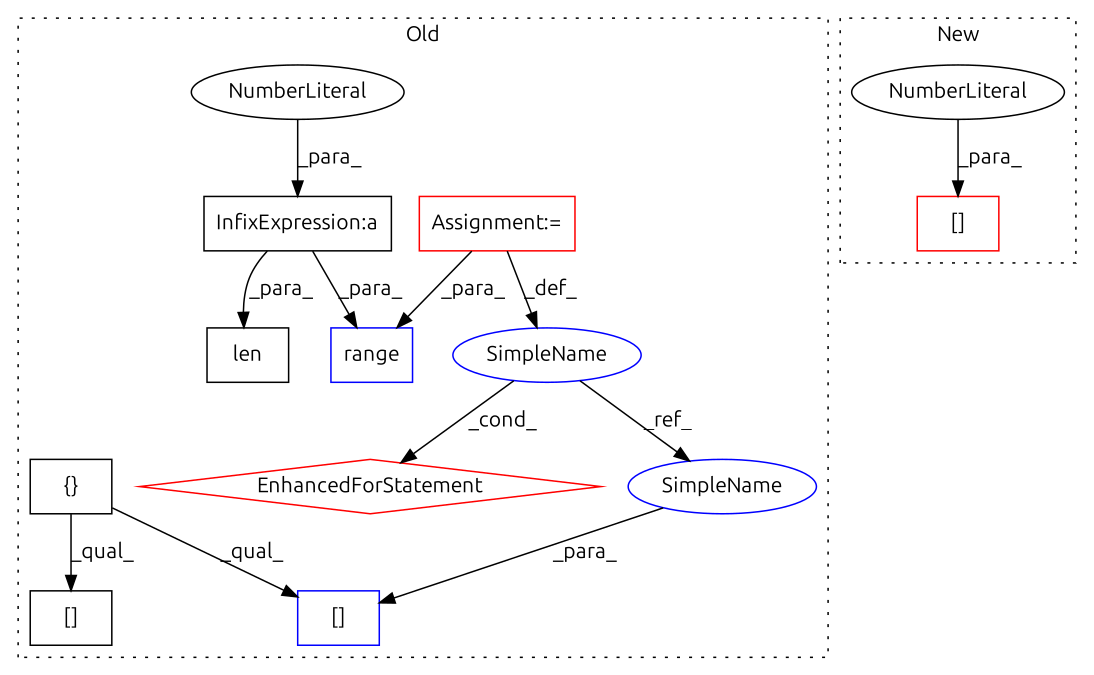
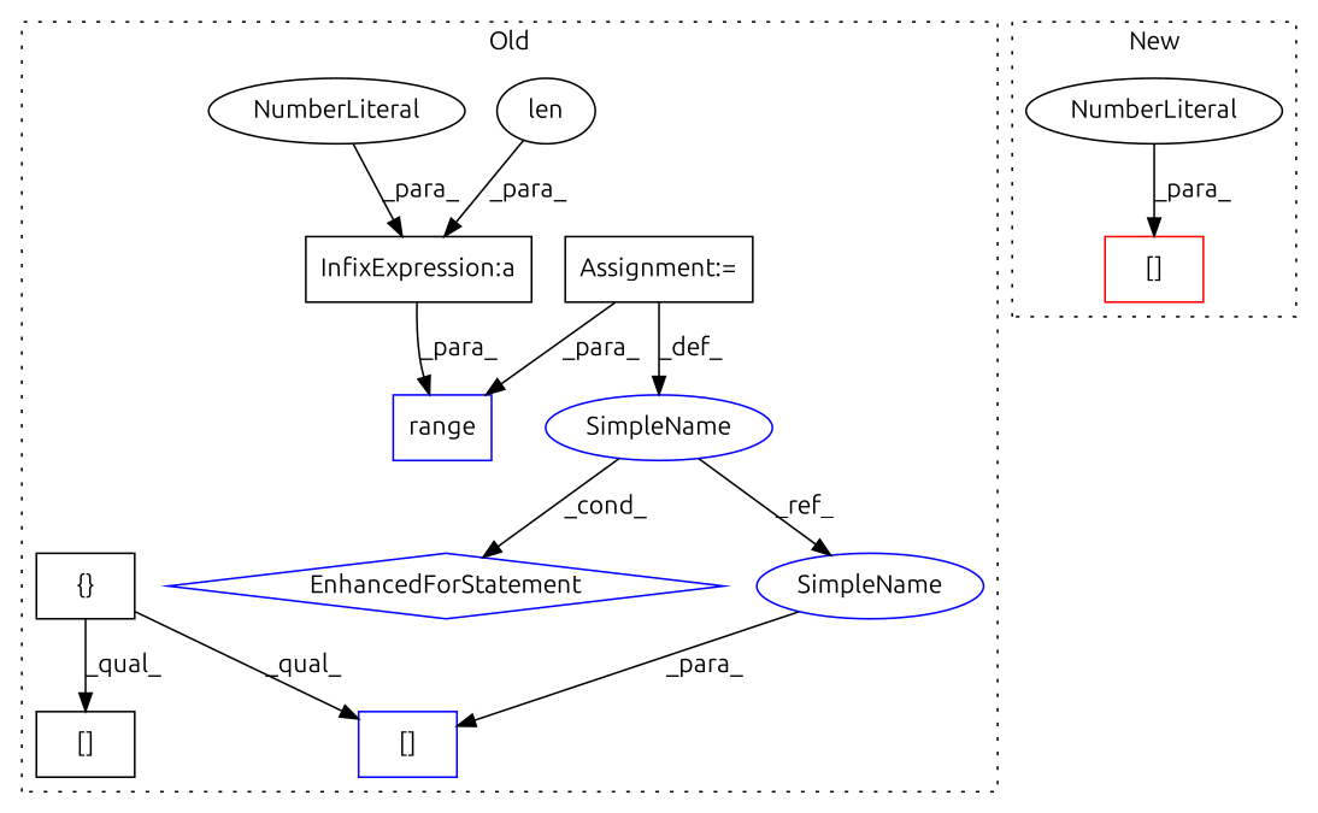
  digraph {
    fontname=Ubuntu
    node [a=2 color=black fontname=Ubuntu l=1 s="13850,13934" shape=box]
    edge [fontname=Ubuntu]
    n1 [a=32 color=blue l="6,1" label=range s="13911,13933"]
-   n2 [a=7 color=red l="53,2" label="Assignment:="]
-   n3 [a=70 color=red l="53,2" label=EnhancedForStatement shape=diamond]
+   n2 [a=7 l="53,2" label="Assignment:="]
+   n3 [a=70 color=blue l="53,2" label=EnhancedForStatement shape=diamond]
    n4 [color=blue l="9,1" label="[]" s="13973,13983"]
    n5 [a=42 color=blue label=SimpleName s=13907 shape=ellipse]
-   n6 [a=32 l="4,1" label=len s="13690,13704"]
+   n6 [a=32 l="4,1" label=len s="13690,13704" shape=ellipse]
    n7 [a=4 l=2 label="{}" s=13669]
    n8 [a=27 l=3 label="InfixExpression:a" s=13929]
    n9 [l="9,1" label="[]" s="14188,14198"]
    n10 [a=34 label=NumberLiteral s=13932 shape=ellipse]
    n11 [a=42 color=blue label=SimpleName s=13982 shape=ellipse]
    n12 [color=red l="25,1" label="[]" s="14410,14436"]
    n13 [a=34 label=NumberLiteral s=14435 shape=ellipse]
    subgraph cluster_1 {
      label=Old
      style=dotted
      n1
      n2
      n3
      n4
      n5
      n6
      n7
      n8
      n9
      n10
      n11
    }
    subgraph cluster_2 {
      label=New
      style=dotted
      n12
      n13
    }
    n2 -> n1 [label=_para_]
    n2 -> n5 [label=_def_]
    n5 -> n3 [label=_cond_]
    n5 -> n11 [label=_ref_]
-   n8 -> n6 [label=_para_]
+   n6 -> n8 [label=_para_]
    n7 -> n4 [label=_qual_]
    n7 -> n9 [label=_qual_]
    n8 -> n1 [label=_para_]
    n10 -> n8 [label=_para_]
    n11 -> n4 [label=_para_]
    n13 -> n12 [label=_para_]
  }
